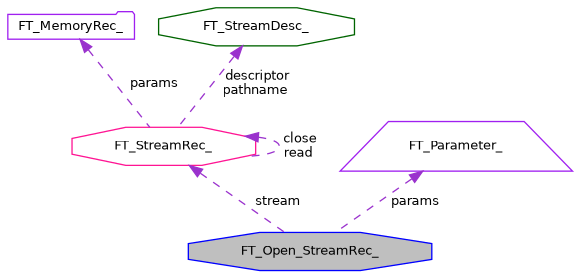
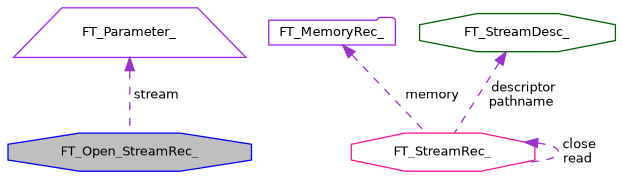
  digraph {
    node [color=purple fillcolor=white fontname=Helvetica fontsize=10 shape=octagon style=filled]
    edge [color=darkorchid3 dir=back fontname=Helvetica fontsize=10 labelfontname=Helvetica labelfontsize=10 style=dashed]
    n1 [color=blue fillcolor=grey75 fontcolor=black height=0.2 label=FT_Open_StreamRec_ width=0.4]
    n2 [color=deeppink height=0.2 label=FT_StreamRec_ width=0.4]
    n3 [height=0.2 label=FT_MemoryRec_ shape=folder width=0.4]
    n4 [color=darkgreen height=0.2 label=FT_StreamDesc_ width=0.4]
    n5 [height=0.2 label=FT_Parameter_ shape=trapezium width=0.4]
-   n2 -> n1 [label=" stream"]
    n2 -> n2 [label=" close\nread"]
-   n3 -> n2 [label=" params"]
+   n3 -> n2 [label=" memory"]
    n4 -> n2 [label=" descriptor\npathname"]
-   n5 -> n1 [label=" params"]
+   n5 -> n1 [label=" stream"]
  }
